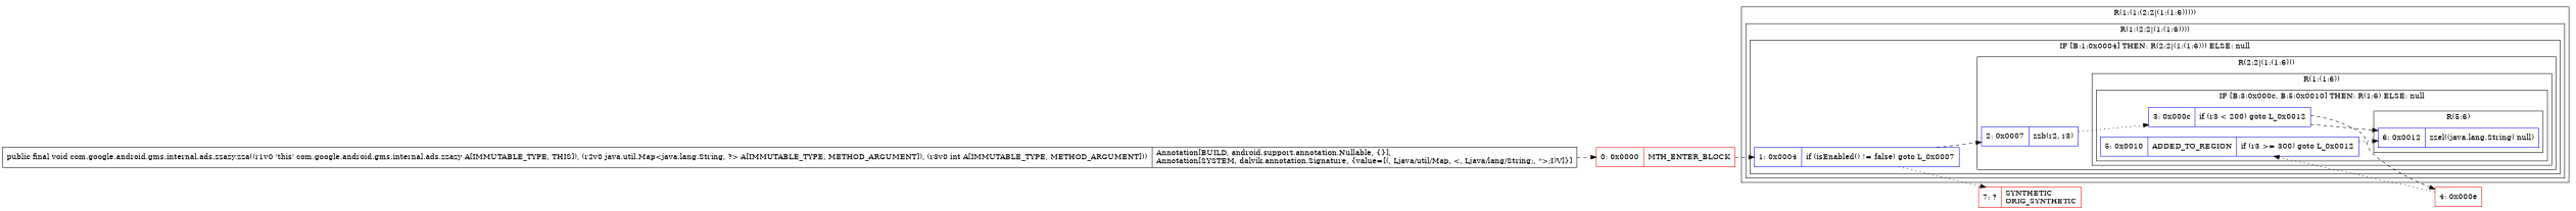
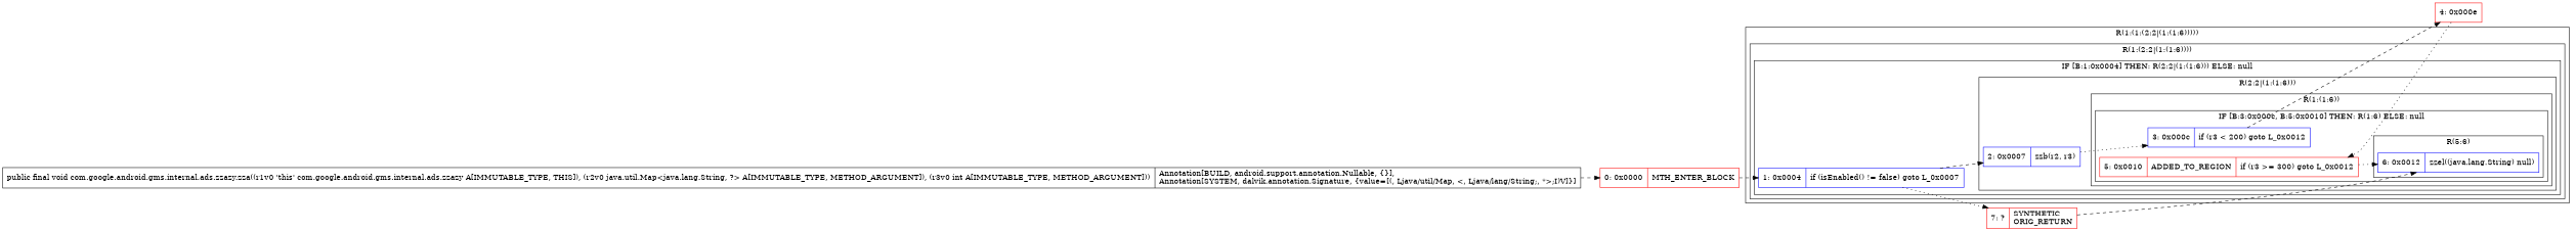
  digraph {
    rankdir=LR
    node [color=blue shape=record]
    edge [style=dashed]
    n1 [label="{6\:\ 0x0012|zzel((java.lang.String) null)\l}"]
    n2 [label="{3\:\ 0x000c|if (r3 \< 200) goto L_0x0012\l}"]
-   n3 [label="{5\:\ 0x0010|ADDED_TO_REGION\l|if (r3 \>= 300) goto L_0x0012\l}"]
+   n3 [color=red label="{5\:\ 0x0010|ADDED_TO_REGION\l|if (r3 \>= 300) goto L_0x0012\l}"]
    n4 [label="{2\:\ 0x0007|zzb(r2, r3)\l}"]
    n5 [label="{1\:\ 0x0004|if (isEnabled() != false) goto L_0x0007\l}"]
    n6 [color=red label="{4\:\ 0x000e}"]
-   n7 [color=red label="{7\:\ ?|SYNTHETIC\lORIG_SYNTHETIC\l}"]
+   n7 [color=red label="{7\:\ ?|SYNTHETIC\lORIG_RETURN\l}"]
    n8 [color=red label="{0\:\ 0x0000|MTH_ENTER_BLOCK\l}"]
    n9 [label="{public final void com.google.android.gms.internal.ads.zzazy.zza((r1v0 'this' com.google.android.gms.internal.ads.zzazy A[IMMUTABLE_TYPE, THIS]), (r2v0 java.util.Map\<java.lang.String, ?\> A[IMMUTABLE_TYPE, METHOD_ARGUMENT]), (r3v0 int A[IMMUTABLE_TYPE, METHOD_ARGUMENT]))  | Annotation[BUILD, android.support.annotation.Nullable, \{\}], \lAnnotation[SYSTEM, dalvik.annotation.Signature, \{value=[(, Ljava\/util\/Map, \<, Ljava\/lang\/String;, *\>;I)V]\}]\l}" color=""]
    subgraph cluster_1 {
      label="R(1:(1:(2:2|(1:(1:6)))))"
      subgraph cluster_2 {
        label="R(1:(2:2|(1:(1:6))))"
        subgraph cluster_3 {
          label="IF [B:1:0x0004] THEN: R(2:2|(1:(1:6))) ELSE: null"
          n5
          subgraph cluster_4 {
            label="R(2:2|(1:(1:6)))"
            n4
            subgraph cluster_5 {
              label="R(1:(1:6))"
              subgraph cluster_6 {
                label="IF [B:3:0x000c, B:5:0x0010] THEN: R(1:6) ELSE: null"
                n2
                n3
                subgraph cluster_7 {
                  label="R(5:6)"
                  n1
                }
              }
            }
          }
        }
      }
    }
-   n2 -> n1
+   n7 -> n1
    n2 -> n6
    n3 -> n1 [style=dotted]
    n4 -> n2 [style=dotted]
    n5 -> n4
    n5 -> n7 [style=dotted]
    n6 -> n3 [style=dotted]
    n8 -> n5
    n9 -> n8
  }
